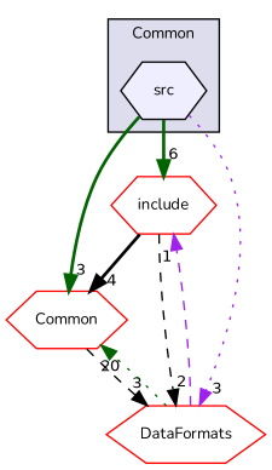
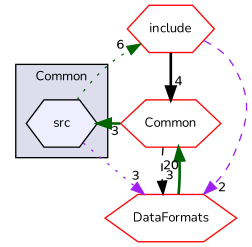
  digraph {
    compound=true
    fontname=Nunito
    node [fontname=Nunito fontsize=10 shape=hexagon color=red]
    edge [color=darkgreen fontname=Nunito headlabel=3 labeldistance=1.5 labelfontname=Helvetica labelfontsize=10 style=bold]
    n1 [fillcolor="#eeeeff" label=src pencolor=black style=filled color=""]
    n2 [label=include]
    n3 [label=Common]
    n4 [label=DataFormats]
    subgraph cluster_1 {
      bgcolor="#ddddee"
      fontsize=10
      label=Common
      pencolor=black
      n1
    }
-   n1 -> n2 [headlabel=6]
-   n1 -> n3
+   n1 -> n2 [headlabel=6 style=dotted]
+   n3 -> n1
    n1 -> n4 [color=purple style=dotted]
    n2 -> n3 [color=black headlabel=4]
-   n2 -> n4 [color=black headlabel=2 style=dashed]
+   n2 -> n4 [color=purple headlabel=2 style=dashed]
    n3 -> n4 [color=black style=dashed]
-   n4 -> n2 [color=purple headlabel=1 style=dashed]
-   n4 -> n3 [headlabel=20 style=dotted]
+   n4 -> n3 [headlabel=20]
  }
